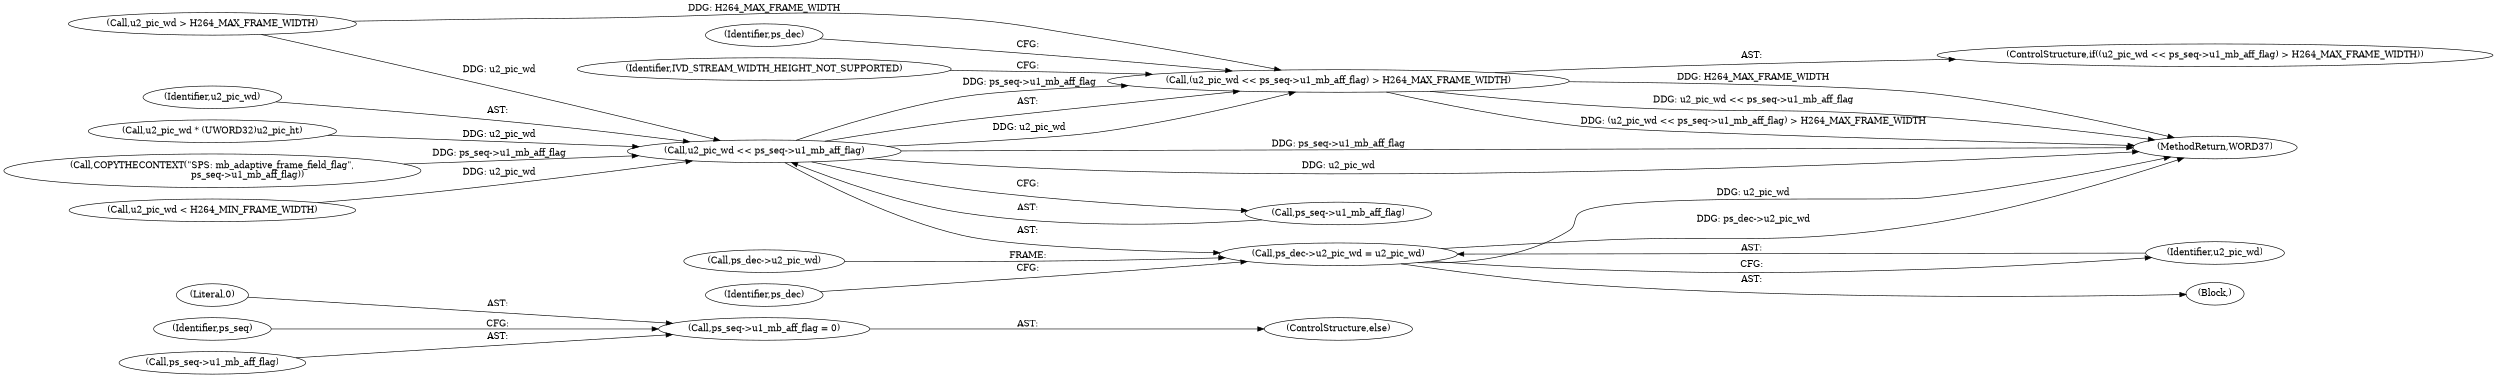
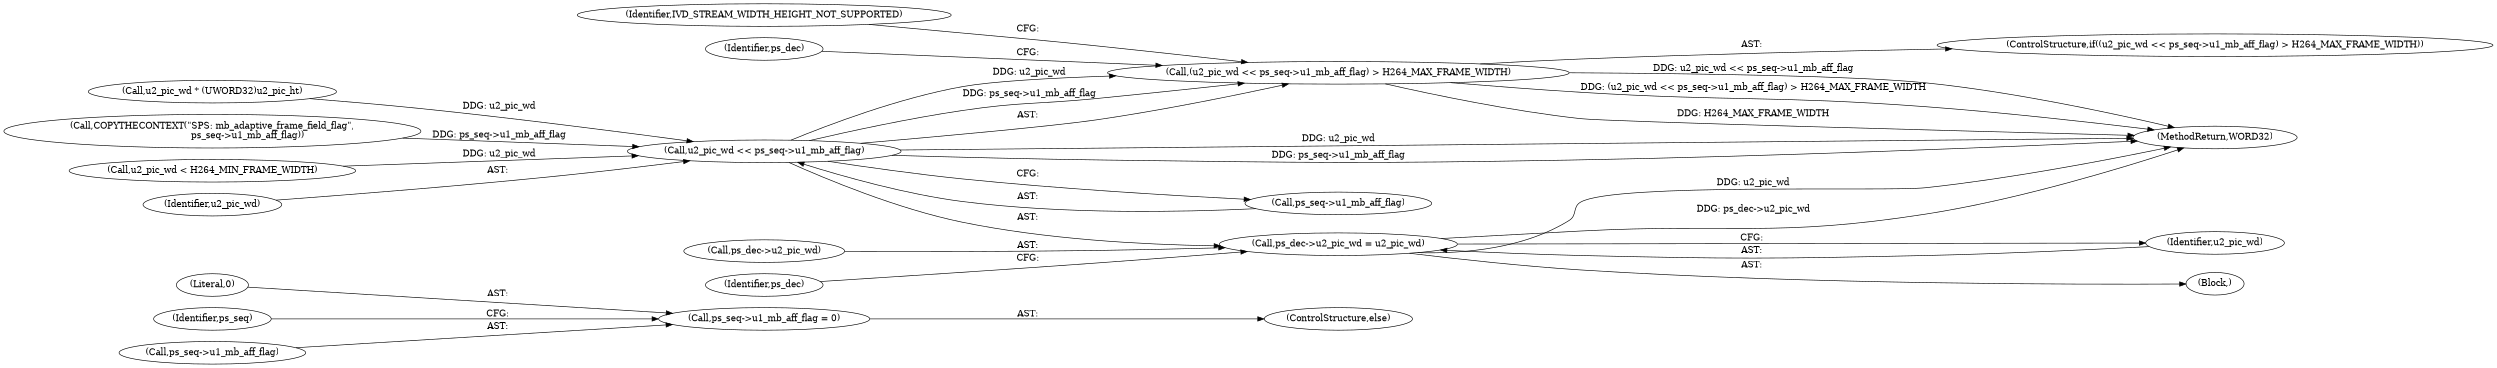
  digraph {
    rankdir=LR
    n1 [label="(Call,ps_seq->u1_mb_aff_flag = 0)"]
    n2 [label="(ControlStructure,else)"]
    n3 [label="(Call,u2_pic_wd << ps_seq->u1_mb_aff_flag)"]
-   n4 [label="(MethodReturn,WORD37)"]
+   n4 [label="(MethodReturn,WORD32)"]
    n5 [label="(Call,(u2_pic_wd << ps_seq->u1_mb_aff_flag) > H264_MAX_FRAME_WIDTH)"]
    n6 [label="(Call,ps_dec->u2_pic_wd = u2_pic_wd)"]
    n7 [label="(Call,ps_seq->u1_mb_aff_flag)"]
    n8 [label="(Literal,0)"]
    n9 [label="(ControlStructure,if((u2_pic_wd << ps_seq->u1_mb_aff_flag) > H264_MAX_FRAME_WIDTH))"]
    n10 [label="(Identifier,u2_pic_wd)"]
    n11 [label="(Block,)"]
    n12 [label="(Identifier,ps_seq)"]
    n13 [label="(Identifier,IVD_STREAM_WIDTH_HEIGHT_NOT_SUPPORTED)"]
-   n14 [label="(Call,u2_pic_wd > H264_MAX_FRAME_WIDTH)"]
    n15 [label="(Identifier,ps_dec)"]
    n16 [label="(Call,u2_pic_wd * (UWORD32)u2_pic_ht)"]
    n17 [label="(Call,COPYTHECONTEXT(\"SPS: mb_adaptive_frame_field_flag\",\n                         ps_seq->u1_mb_aff_flag))"]
    n18 [label="(Call,u2_pic_wd < H264_MIN_FRAME_WIDTH)"]
    n19 [label="(Call,ps_dec->u2_pic_wd)"]
    n20 [label="(Identifier,ps_dec)"]
    n21 [label="(Identifier,u2_pic_wd)"]
    n22 [label="(Call,ps_seq->u1_mb_aff_flag)"]
    n1 -> n2 [label="AST: "]
    n3 -> n4 [label="DDG: u2_pic_wd"]
    n3 -> n4 [label="DDG: ps_seq->u1_mb_aff_flag"]
    n3 -> n5 [label="AST: "]
    n3 -> n5 [label="DDG: u2_pic_wd"]
    n3 -> n5 [label="DDG: ps_seq->u1_mb_aff_flag"]
    n3 -> n6 [label="AST: "]
    n3 -> n7 [label="CFG: "]
    n5 -> n4 [label="DDG: (u2_pic_wd << ps_seq->u1_mb_aff_flag) > H264_MAX_FRAME_WIDTH"]
    n5 -> n4 [label="DDG: H264_MAX_FRAME_WIDTH"]
    n5 -> n4 [label="DDG: u2_pic_wd << ps_seq->u1_mb_aff_flag"]
    n5 -> n9 [label="AST: "]
    n6 -> n4 [label="DDG: u2_pic_wd"]
    n6 -> n4 [label="DDG: ps_dec->u2_pic_wd"]
    n6 -> n10 [label="CFG: "]
    n6 -> n11 [label="AST: "]
    n7 -> n3 [label="AST: "]
    n8 -> n1 [label="AST: "]
    n10 -> n6 [label="AST: "]
    n12 -> n1 [label="CFG: "]
    n13 -> n5 [label="CFG: "]
-   n14 -> n3 [label="DDG: u2_pic_wd"]
-   n14 -> n5 [label="DDG: H264_MAX_FRAME_WIDTH"]
    n15 -> n6 [label="CFG: "]
    n16 -> n3 [label="DDG: u2_pic_wd"]
    n17 -> n3 [label="DDG: ps_seq->u1_mb_aff_flag"]
    n18 -> n3 [label="DDG: u2_pic_wd"]
-   n19 -> n6 [label="FRAME: "]
+   n19 -> n6 [label="AST: "]
    n20 -> n5 [label="CFG: "]
    n21 -> n3 [label="AST: "]
    n22 -> n1 [label="AST: "]
  }
